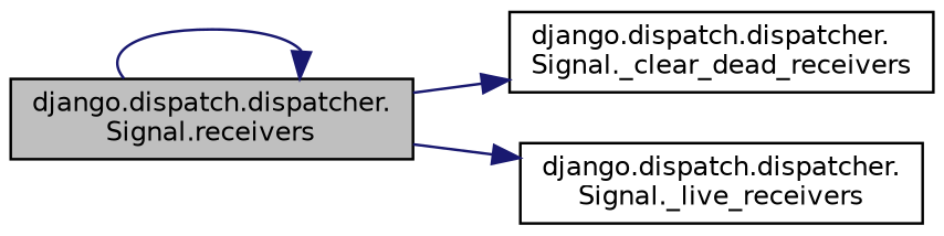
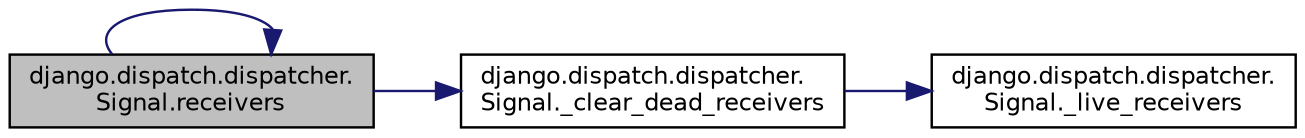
  digraph {
    rankdir=LR
    node [color=black fillcolor=white fontname=Helvetica fontsize=10 shape=record style=filled]
    edge [color=midnightblue fontname=Helvetica fontsize=10 labelfontname=Helvetica labelfontsize=10 style=solid]
    n1 [fillcolor=grey75 fontcolor=black height=0.2 label="django.dispatch.dispatcher.\lSignal.receivers" width=0.4]
    n2 [height=0.2 label="django.dispatch.dispatcher.\lSignal._clear_dead_receivers" width=0.4]
    n3 [height=0.2 label="django.dispatch.dispatcher.\lSignal._live_receivers" width=0.4]
    n1 -> n1
    n1 -> n2
-   n1 -> n3
+   n2 -> n3
  }
